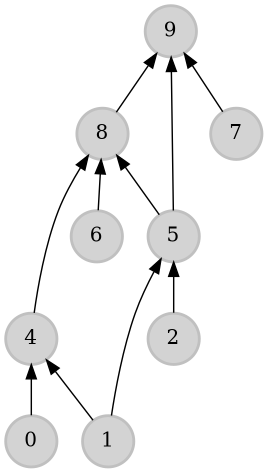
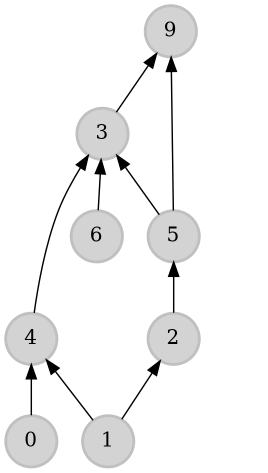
  digraph {
    rankdir=BT
    node [color=gray fillcolor=lightgray fixedsize=true fontcolor=black penwidth=2 shape=circle style=filled]
    n1 [label=0]
    n2 [label=4]
-   n3 [label=8]
+   n3 [label=3]
    n4 [label=1]
    n5 [label=5]
    n6 [label=9]
    n7 [label=2]
    n8 [label=6]
-   n9 [label=7]
    n1 -> n2
    n2 -> n3
    n3 -> n6
    n4 -> n2
-   n4 -> n5
+   n4 -> n7
    n5 -> n3
    n5 -> n6
    n7 -> n5
    n8 -> n3
-   n9 -> n6
  }
